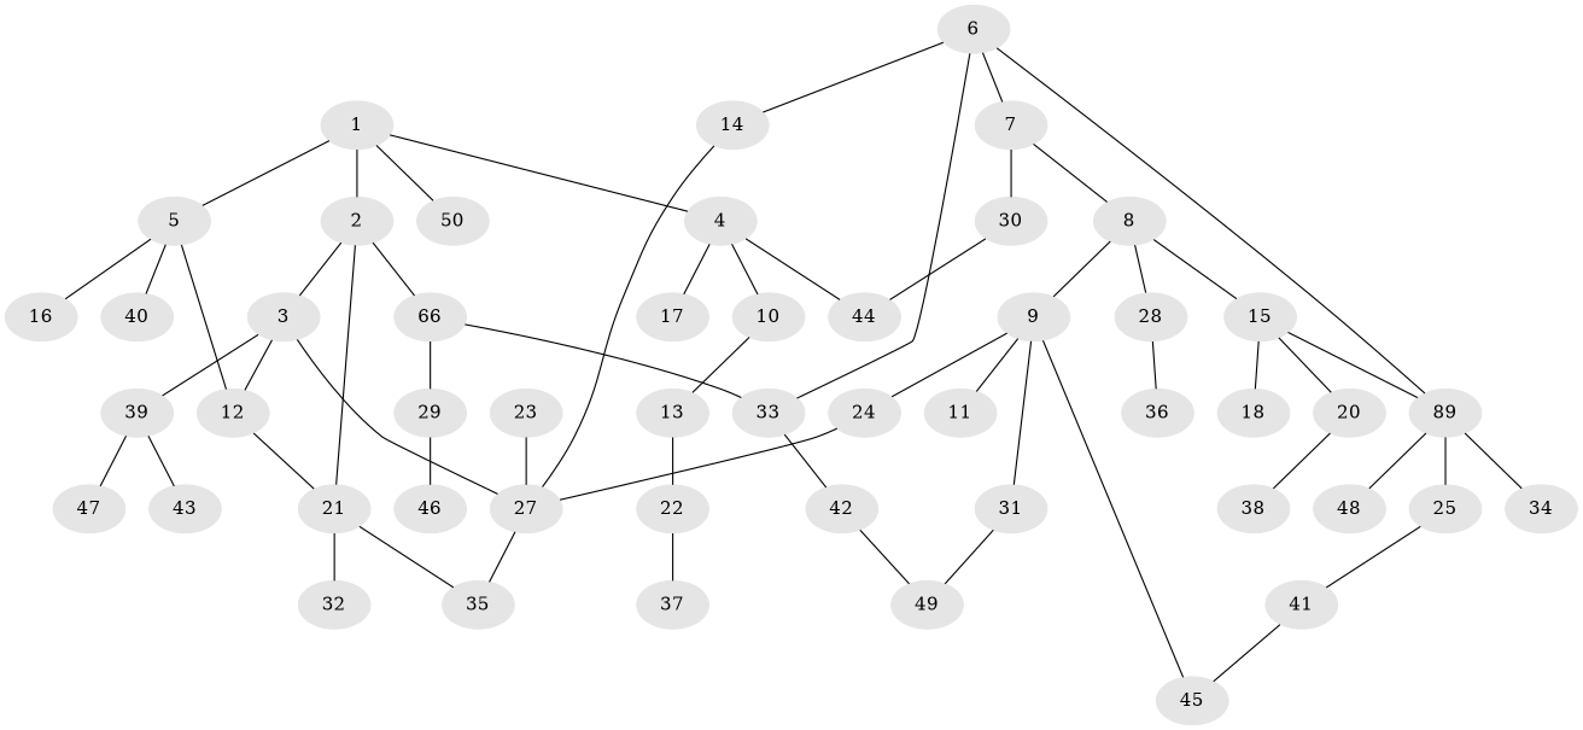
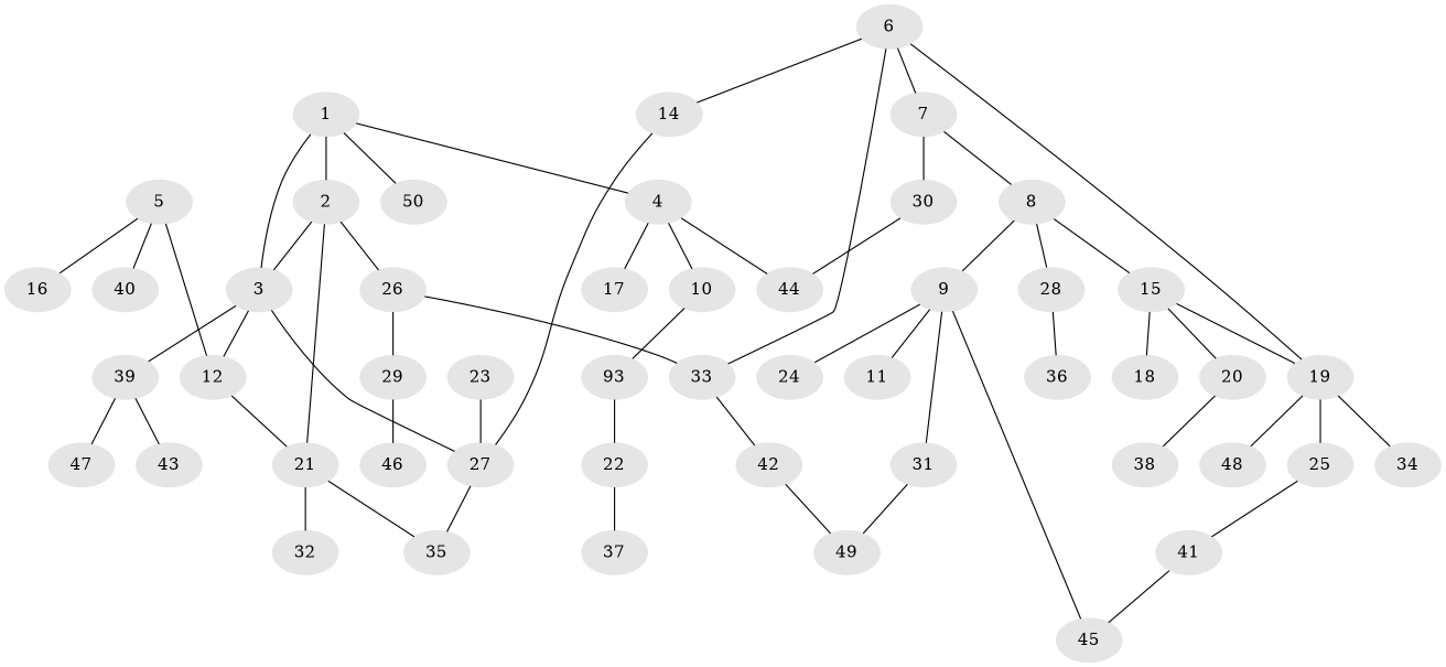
  graph {
    node [color=gray90 style=filled]
    1
    2
    4
    5
    50
    3
    21
-   26 [label=66]
+   26
    10
    17
    44
    12
    16
    40
    27
    39
    32
    35
    33
    29
    6
    7
    14
-   19 [label=89]
+   19
    43
    47
-   13
+   13 [label=93]
    8
    30
    25
    34
    48
    42
    9
    15
    28
    11
    24
    31
    45
    18
    20
    36
    49
    22
    37
    38
    23
    41
    46
    1 -- 2
    1 -- 4
-   1 -- 5
+   1 -- 3
    1 -- 50
    2 -- 3
    2 -- 21
    2 -- 26
    4 -- 10
    4 -- 17
    4 -- 44
    5 -- 12
    5 -- 16
    5 -- 40
    3 -- 12
    3 -- 27
    3 -- 39
    21 -- 32
    21 -- 35
    26 -- 33
    26 -- 29
    10 -- 13
    12 -- 21
    27 -- 35
    39 -- 43
    39 -- 47
    33 -- 42
    29 -- 46
    6 -- 33
    6 -- 7
    6 -- 14
    6 -- 19
    7 -- 8
    7 -- 30
    14 -- 27
    19 -- 25
    19 -- 34
    19 -- 48
    13 -- 22
    8 -- 9
    8 -- 15
    8 -- 28
    30 -- 44
    25 -- 41
    42 -- 49
    9 -- 11
    9 -- 24
    9 -- 31
    9 -- 45
    15 -- 19
    15 -- 18
    15 -- 20
    28 -- 36
-   24 -- 27
    31 -- 49
    20 -- 38
    22 -- 37
    23 -- 27
    41 -- 45
  }
